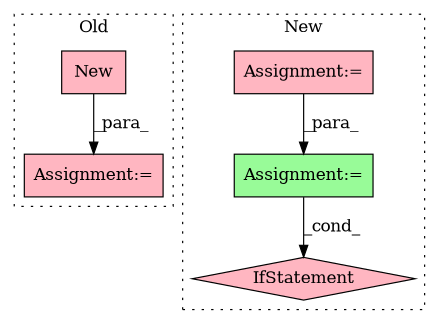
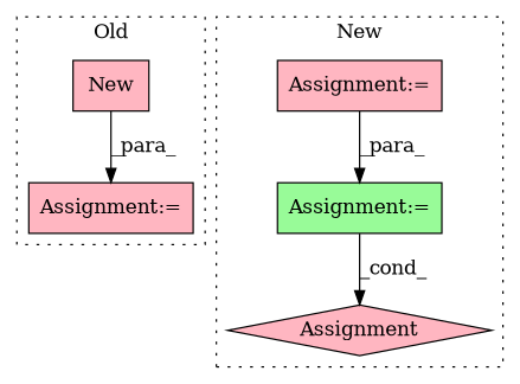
  digraph {
    node [a=7 l=1 shape=box style=filled fillcolor=lightpink]
    n1 [a=32 l=5 label=New s=690]
    n2 [label="Assignment:=" s=651]
-   n3 [a=25 l="4,2" label=IfStatement s="532,547" shape=diamond]
+   n3 [a=25 l="4,2" label=Assignment s="532,547" shape=diamond]
    n4 [label="Assignment:=" s=508 fillcolor=palegreen]
    n5 [l=8 label="Assignment:=" s=201]
    subgraph cluster_1 {
      label=Old
      style=dotted
      n1
      n2
    }
    subgraph cluster_2 {
      label=New
      style=dotted
      n3
      n4
      n5
    }
    n1 -> n2 [label=_para_]
    n4 -> n3 [label=_cond_]
    n5 -> n4 [label=_para_]
  }
